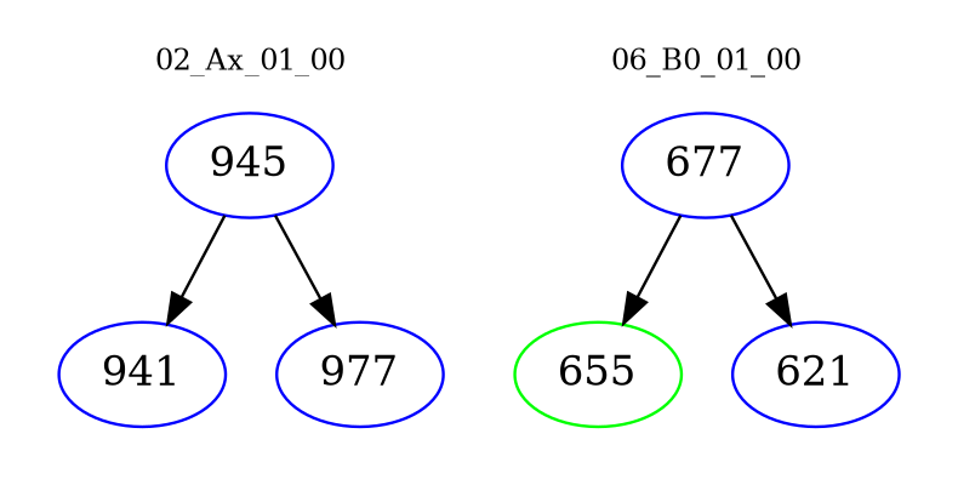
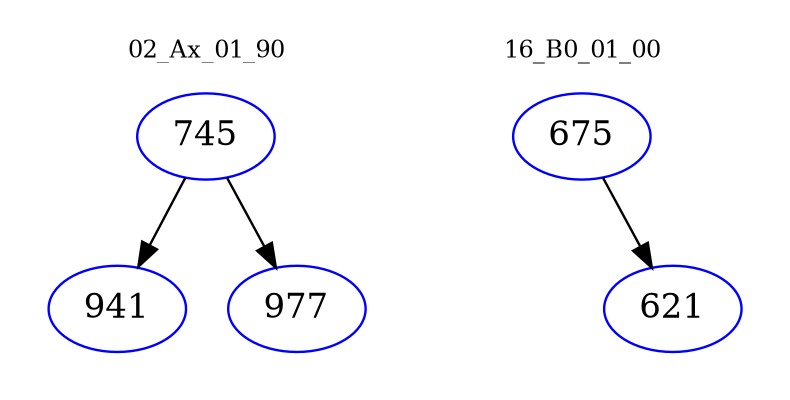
  digraph {
    node [color=blue]
    edge [color=black]
-   n1 [label=945]
+   n1 [label=745]
    n2 [label=941]
    n3 [label=977]
-   n4 [label=677]
-   n5 [color=green label=655]
+   n4 [label=675]
    n6 [label=621]
    subgraph cluster_1 {
      color=white
      fontsize=10
-     label="02_Ax_01_00"
+     label="02_Ax_01_90"
      n1
      n2
      n3
    }
    subgraph cluster_2 {
      color=white
      fontsize=10
-     label="06_B0_01_00"
+     label="16_B0_01_00"
      n4
-     n5
      n6
    }
    n1 -> n2
    n1 -> n3
-   n4 -> n5
    n4 -> n6
  }
